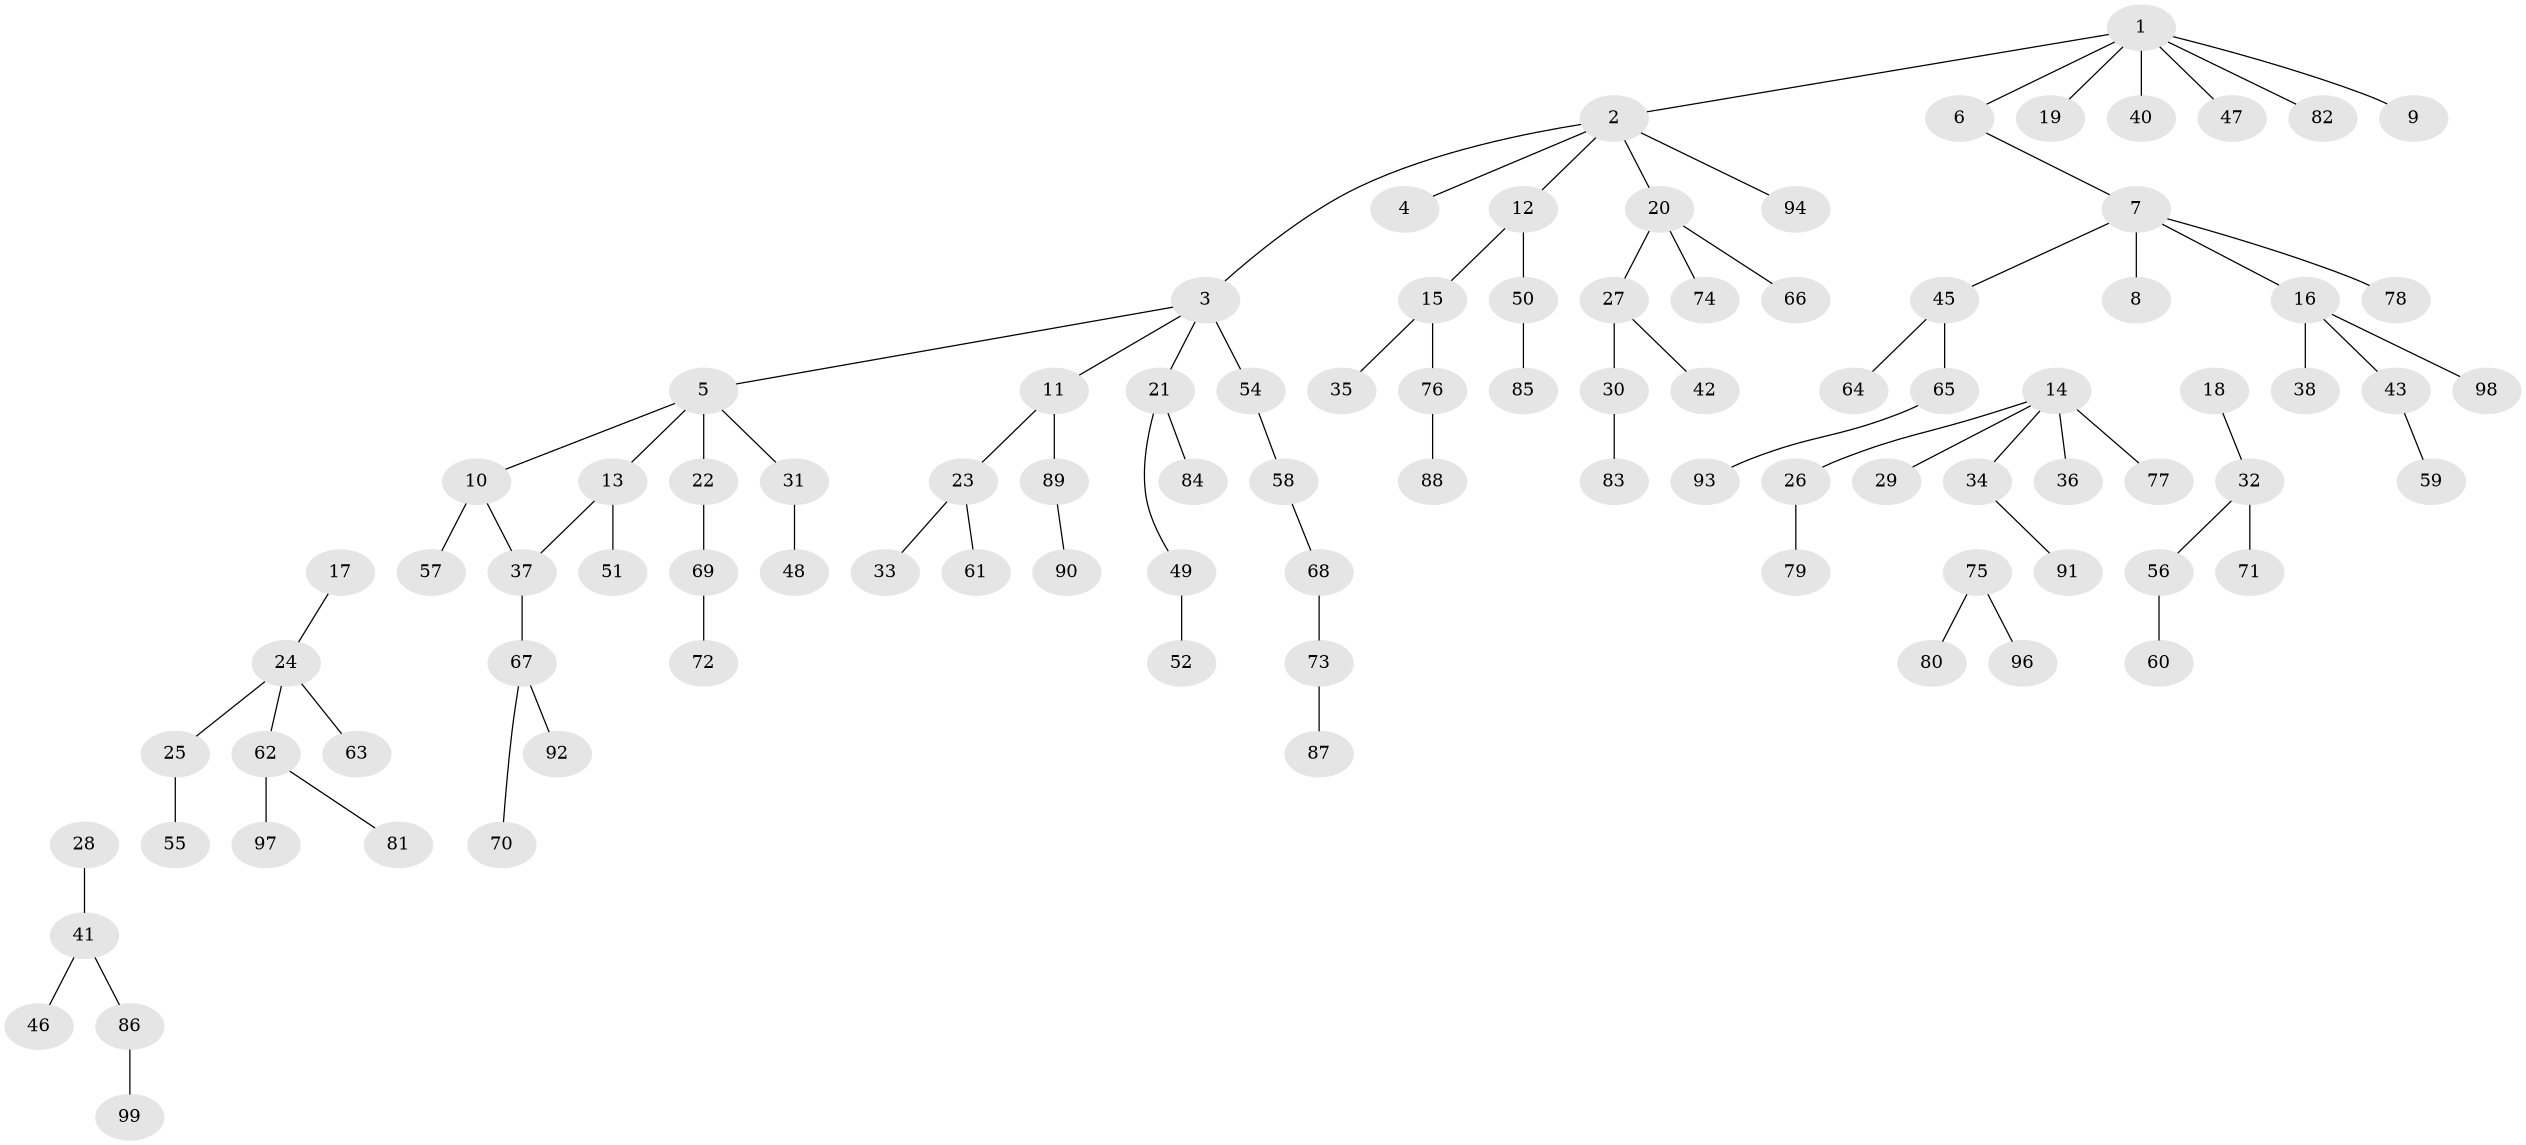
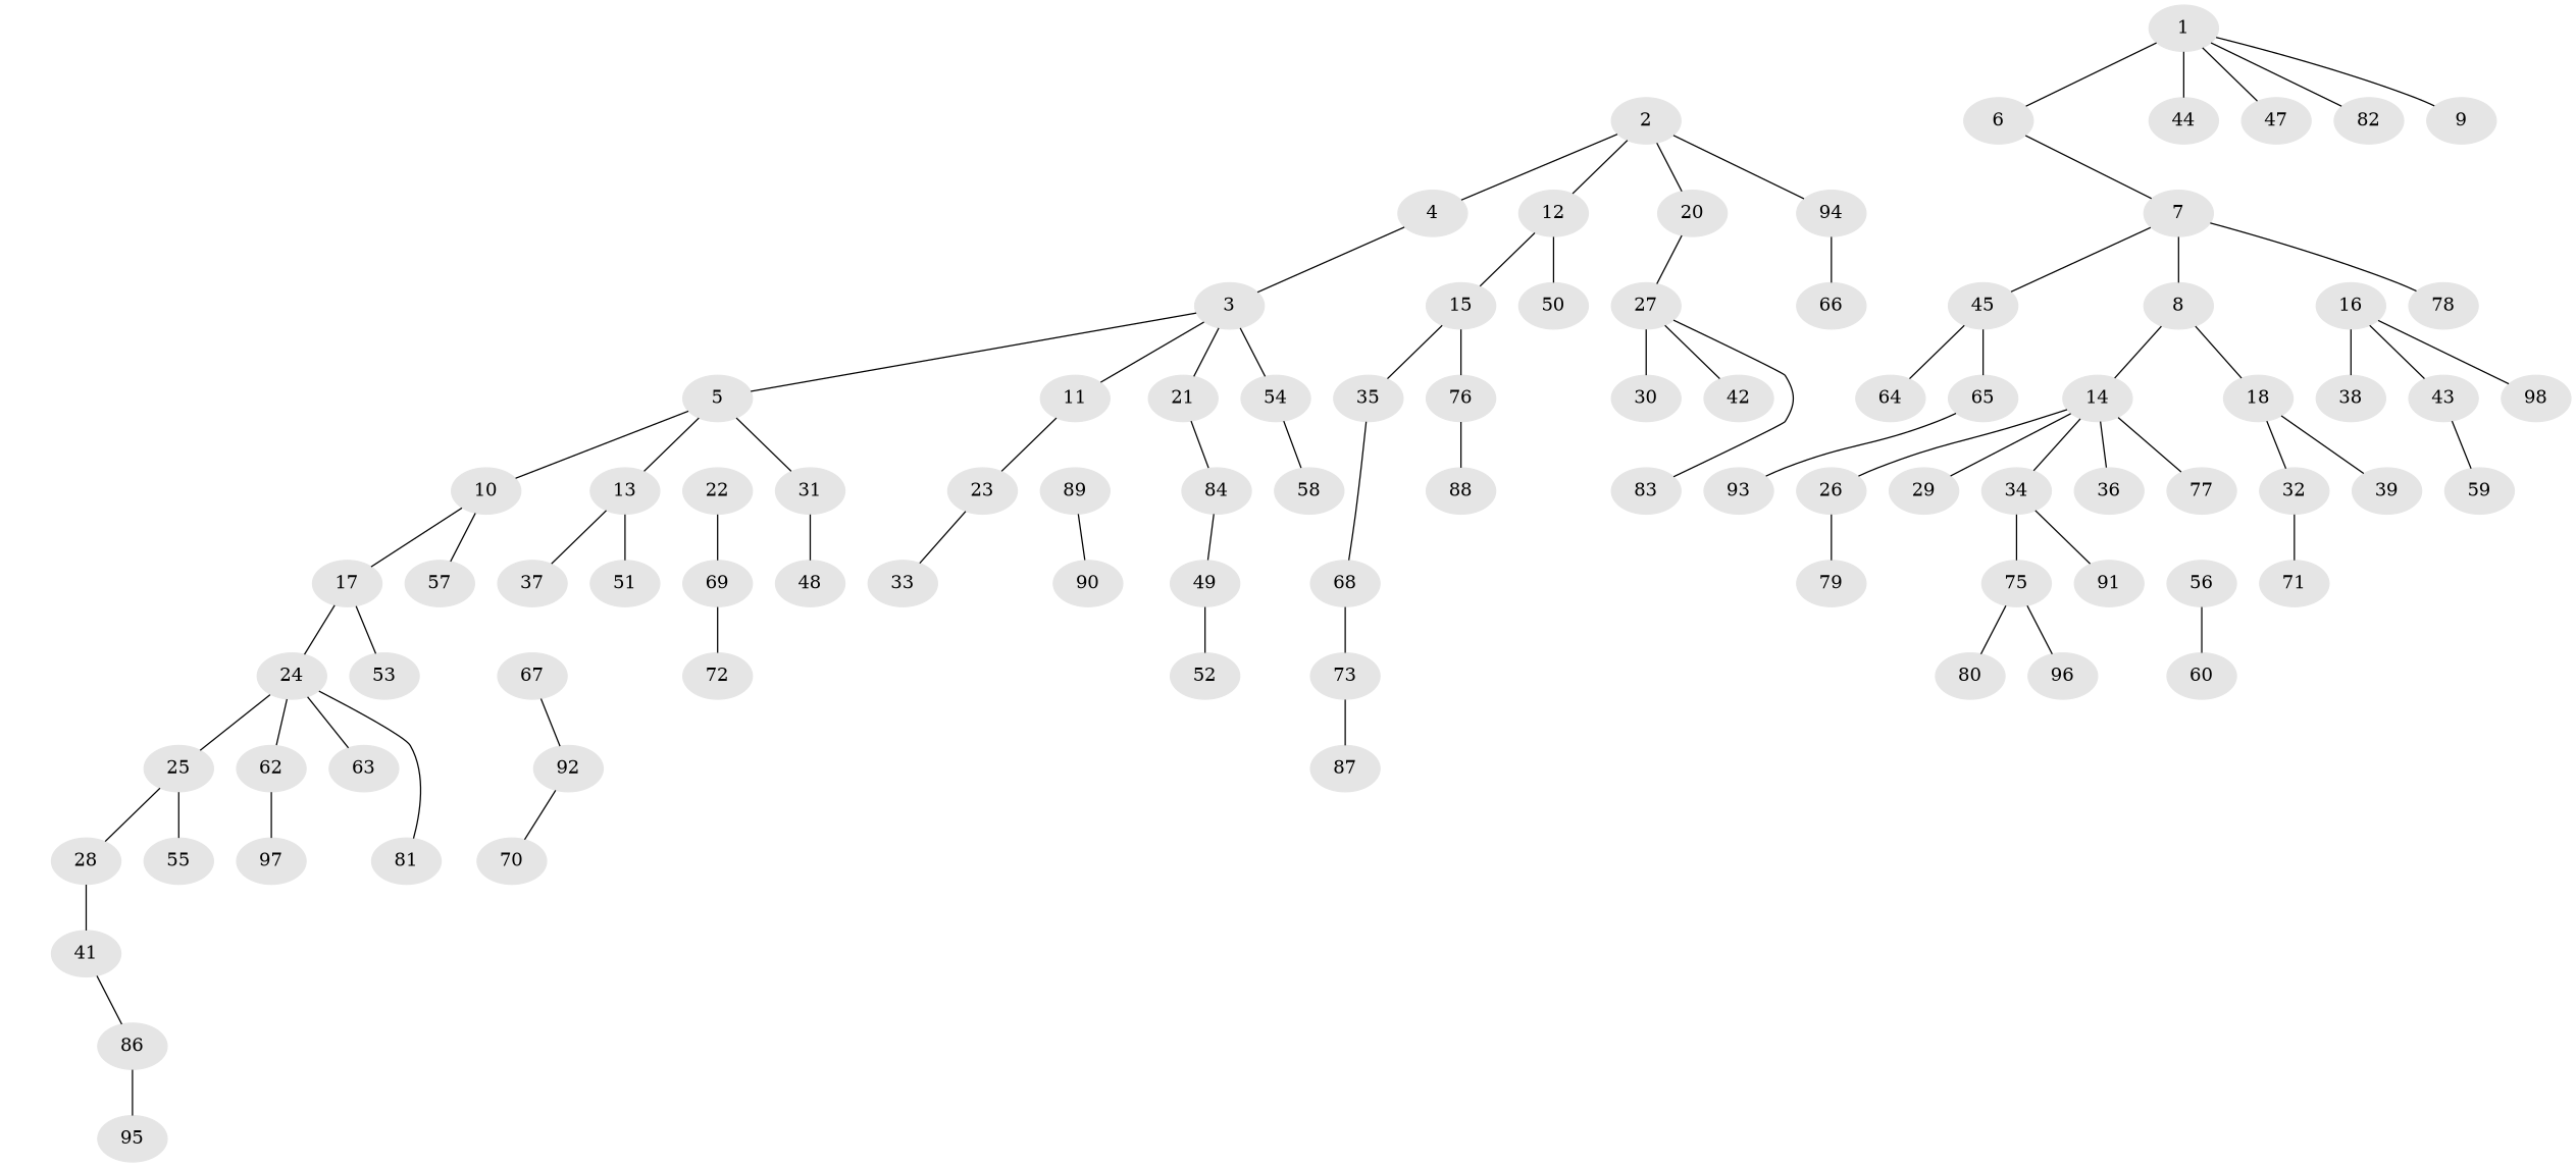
  graph {
    node [color=gray90 style=filled]
    1
    2
    6
-   19
-   44 [label=40]
+   44
    47
    82
    9
    3
    4
    12
    20
    94
    7
    5
    11
    21
    54
    15
    50
    27
    66
-   74
    10
    13
    22
    31
    23
    89
    49
    84
    58
    17
    57
    37
    51
    69
    48
    45
    8
    16
    78
    64
    65
    14
    18
    38
    43
    98
    26
    29
    34
    36
    77
    32
+   39
    24
+   53
    33
-   61
    90
    35
    76
-   85
    67
    79
    75
    91
    88
    59
    25
    62
    63
    56
    71
    30
    42
    52
    72
    28
    55
    81
    97
    41
    83
-   46
    86
    60
    80
    96
    70
    92
-   95 [label=99]
+   95
    93
    68
    73
    87
-   1 -- 2
    1 -- 6
-   1 -- 19
    1 -- 44
    1 -- 47
    1 -- 82
    1 -- 9
-   2 -- 3
+   4 -- 3
    2 -- 4
    2 -- 12
    2 -- 20
    2 -- 94
    6 -- 7
    3 -- 5
    3 -- 11
    3 -- 21
    3 -- 54
    12 -- 15
    12 -- 50
    20 -- 27
-   20 -- 66
-   20 -- 74
+   94 -- 66
    7 -- 45
    7 -- 8
-   7 -- 16
    7 -- 78
    5 -- 10
    5 -- 13
-   5 -- 22
    5 -- 31
    11 -- 23
-   11 -- 89
-   21 -- 49
+   84 -- 49
    21 -- 84
    54 -- 58
    15 -- 35
    15 -- 76
-   50 -- 85
    27 -- 30
    27 -- 42
-   10 -- 37
+   10 -- 17
    10 -- 57
    13 -- 37
    13 -- 51
    22 -- 69
    31 -- 48
    23 -- 33
-   23 -- 61
    89 -- 90
    49 -- 52
-   58 -- 68
+   35 -- 68
    17 -- 24
-   37 -- 67
+   17 -- 53
    69 -- 72
    45 -- 64
    45 -- 65
+   8 -- 14
+   8 -- 18
    16 -- 38
    16 -- 43
    16 -- 98
    65 -- 93
    14 -- 26
    14 -- 29
    14 -- 34
    14 -- 36
    14 -- 77
    18 -- 32
+   18 -- 39
    43 -- 59
    26 -- 79
+   34 -- 75
    34 -- 91
-   32 -- 56
    32 -- 71
    24 -- 25
    24 -- 62
    24 -- 63
    76 -- 88
-   67 -- 70
+   92 -- 70
    67 -- 92
    75 -- 80
    75 -- 96
+   25 -- 28
    25 -- 55
-   62 -- 81
+   24 -- 81
    62 -- 97
    56 -- 60
-   30 -- 83
+   27 -- 83
    28 -- 41
-   41 -- 46
    41 -- 86
    86 -- 95
    68 -- 73
    73 -- 87
  }
